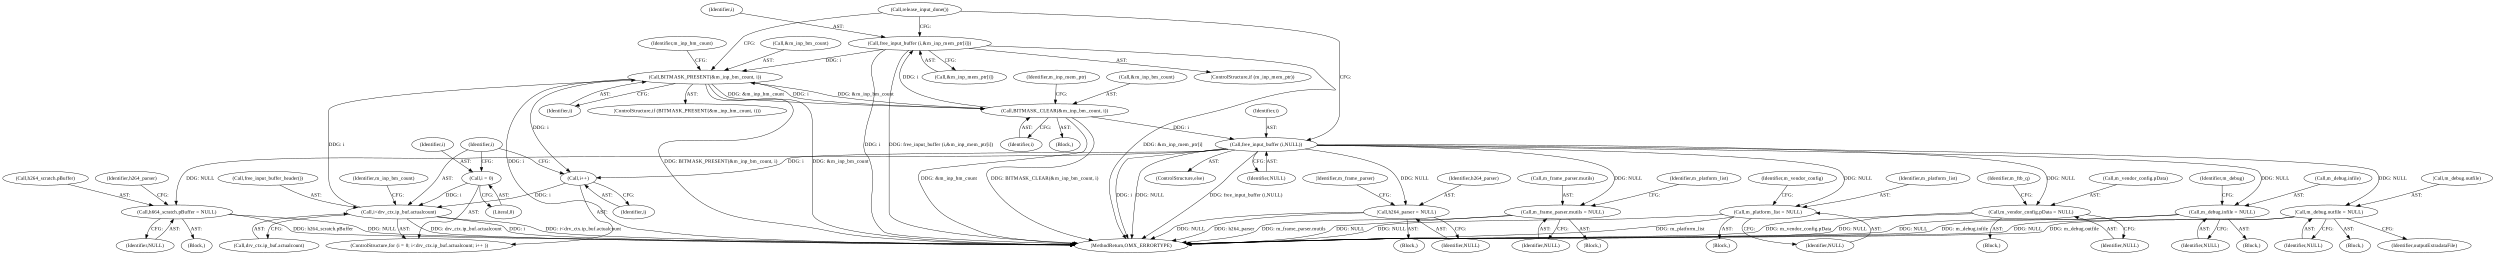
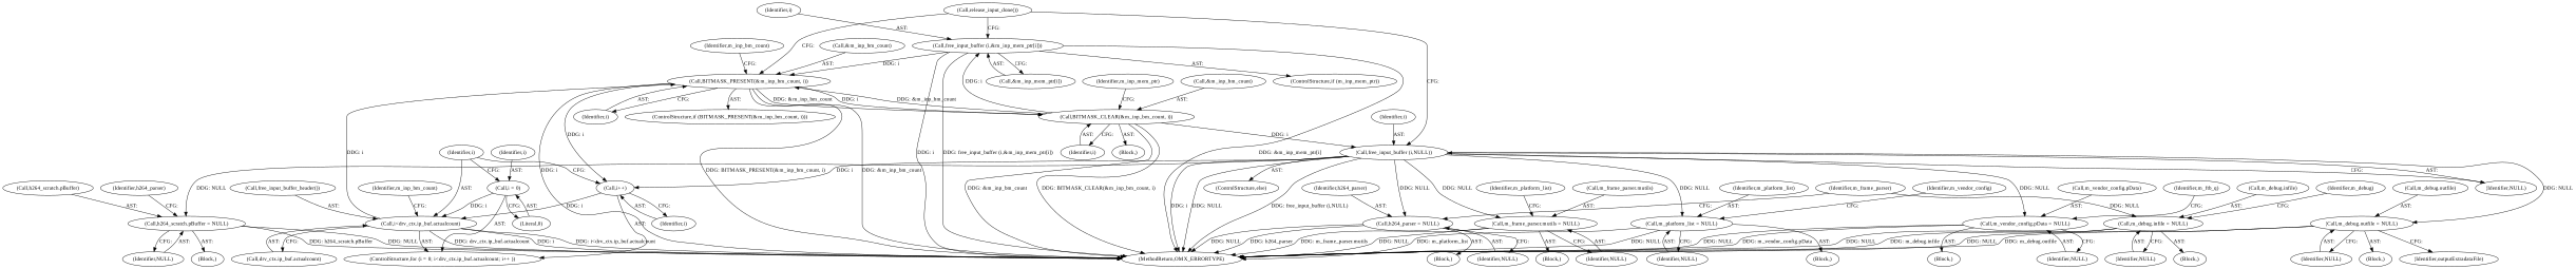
  digraph {
    fontname="Liberation Serif"
    node [fontname="Liberation Serif"]
    edge [fontname="Liberation Serif"]
    n1 [label="(Call,free_input_buffer (i,&m_inp_mem_ptr[i]))"]
    n2 [label="(MethodReturn,OMX_ERRORTYPE)"]
    n3 [label="(Call,&m_inp_mem_ptr[i])"]
    n4 [label="(ControlStructure,if (m_inp_mem_ptr))"]
    n5 [label="(Call,BITMASK_PRESENT(&m_inp_bm_count, i))"]
    n6 [label="(Call,i++)"]
    n7 [label="(Call,i<drv_ctx.ip_buf.actualcount)"]
    n8 [label="(ControlStructure,for (i = 0; i<drv_ctx.ip_buf.actualcount; i++ ))"]
    n9 [label="(Identifier,i)"]
    n10 [label="(Call,BITMASK_CLEAR(&m_inp_bm_count, i))"]
    n11 [label="(Call,free_input_buffer (i,NULL))"]
    n12 [label="(Block,)"]
    n13 [label="(Identifier,i)"]
    n14 [label="(Identifier,i)"]
    n15 [label="(ControlStructure,if (BITMASK_PRESENT(&m_inp_bm_count, i)))"]
-   n16 [label="(Call,h664_scratch.pBuffer = NULL)"]
+   n16 [label="(Call,h264_scratch.pBuffer = NULL)"]
    n17 [label="(Call,h264_parser = NULL)"]
    n18 [label="(Call,m_frame_parser.mutils = NULL)"]
    n19 [label="(Call,m_platform_list = NULL)"]
    n20 [label="(Call,m_vendor_config.pData = NULL)"]
    n21 [label="(Call,m_debug.infile = NULL)"]
    n22 [label="(Call,m_debug.outfile = NULL)"]
    n23 [label="(Identifier,NULL)"]
    n24 [label="(ControlStructure,else)"]
    n25 [label="(Call,drv_ctx.ip_buf.actualcount)"]
    n26 [label="(Call,i = 0)"]
    n27 [label="(Literal,0)"]
    n28 [label="(Identifier,NULL)"]
    n29 [label="(Block,)"]
    n30 [label="(Identifier,NULL)"]
    n31 [label="(Block,)"]
    n32 [label="(Identifier,NULL)"]
    n33 [label="(Block,)"]
    n34 [label="(Identifier,NULL)"]
    n35 [label="(Block,)"]
    n36 [label="(Block,)"]
    n37 [label="(Identifier,NULL)"]
    n38 [label="(Identifier,NULL)"]
    n39 [label="(Block,)"]
    n40 [label="(Identifier,NULL)"]
    n41 [label="(Block,)"]
    n42 [label="(Identifier,outputExtradataFile)"]
    n43 [label="(Call,m_debug.infile)"]
    n44 [label="(Call,release_input_done())"]
    n45 [label="(Identifier,i)"]
    n46 [label="(Identifier,m_platform_list)"]
    n47 [label="(Call,m_debug.outfile)"]
    n48 [label="(Identifier,m_inp_mem_ptr)"]
    n49 [label="(Identifier,h264_parser)"]
    n50 [label="(Call,m_vendor_config.pData)"]
    n51 [label="(Identifier,m_inp_bm_count)"]
    n52 [label="(Identifier,i)"]
    n53 [label="(Identifier,m_ftb_q)"]
    n54 [label="(Identifier,i)"]
    n55 [label="(Call,&m_inp_bm_count)"]
    n56 [label="(Identifier,m_debug)"]
    n57 [label="(Identifier,h264_parser)"]
    n58 [label="(Identifier,m_frame_parser)"]
    n59 [label="(Identifier,m_platform_list)"]
    n60 [label="(Identifier,i)"]
    n61 [label="(Identifier,m_vendor_config)"]
    n62 [label="(Identifier,m_inp_bm_count)"]
    n63 [label="(Call,&m_inp_bm_count)"]
    n64 [label="(Call,m_frame_parser.mutils)"]
    n65 [label="(Call,h264_scratch.pBuffer)"]
    n66 [label="(Call,free_input_buffer_header())"]
    n1 -> n2 [label="DDG: i"]
    n1 -> n2 [label="DDG: free_input_buffer (i,&m_inp_mem_ptr[i])"]
    n1 -> n2 [label="DDG: &m_inp_mem_ptr[i]"]
    n1 -> n3 [label="CFG: "]
    n1 -> n4 [label="AST: "]
    n1 -> n5 [label="DDG: i"]
    n3 -> n1 [label="AST: "]
    n5 -> n2 [label="DDG: &m_inp_bm_count"]
    n5 -> n2 [label="DDG: i"]
    n5 -> n2 [label="DDG: BITMASK_PRESENT(&m_inp_bm_count, i)"]
    n5 -> n6 [label="DDG: i"]
    n5 -> n10 [label="DDG: &m_inp_bm_count"]
    n5 -> n10 [label="DDG: i"]
    n5 -> n14 [label="CFG: "]
    n5 -> n15 [label="AST: "]
    n6 -> n7 [label="DDG: i"]
    n6 -> n8 [label="AST: "]
    n6 -> n9 [label="CFG: "]
    n7 -> n2 [label="DDG: i<drv_ctx.ip_buf.actualcount"]
    n7 -> n2 [label="DDG: drv_ctx.ip_buf.actualcount"]
    n7 -> n2 [label="DDG: i"]
    n7 -> n5 [label="DDG: i"]
    n7 -> n8 [label="AST: "]
    n7 -> n25 [label="CFG: "]
    n9 -> n6 [label="AST: "]
    n10 -> n1 [label="DDG: i"]
    n10 -> n2 [label="DDG: &m_inp_bm_count"]
    n10 -> n2 [label="DDG: BITMASK_CLEAR(&m_inp_bm_count, i)"]
    n10 -> n5 [label="DDG: &m_inp_bm_count"]
    n10 -> n11 [label="DDG: i"]
    n10 -> n12 [label="AST: "]
    n10 -> n13 [label="CFG: "]
    n11 -> n2 [label="DDG: i"]
    n11 -> n2 [label="DDG: NULL"]
    n11 -> n2 [label="DDG: free_input_buffer (i,NULL)"]
    n11 -> n6 [label="DDG: i"]
    n11 -> n16 [label="DDG: NULL"]
    n11 -> n17 [label="DDG: NULL"]
    n11 -> n18 [label="DDG: NULL"]
    n11 -> n19 [label="DDG: NULL"]
    n11 -> n20 [label="DDG: NULL"]
-   n11 -> n21 [label="DDG: NULL"]
+   n58 -> n21 [label="DDG: NULL"]
    n11 -> n22 [label="DDG: NULL"]
    n11 -> n23 [label="CFG: "]
    n11 -> n24 [label="AST: "]
    n13 -> n10 [label="AST: "]
    n14 -> n5 [label="AST: "]
    n16 -> n2 [label="DDG: h264_scratch.pBuffer"]
    n16 -> n2 [label="DDG: NULL"]
    n16 -> n28 [label="CFG: "]
    n16 -> n29 [label="AST: "]
    n17 -> n2 [label="DDG: NULL"]
    n17 -> n2 [label="DDG: h264_parser"]
    n17 -> n30 [label="CFG: "]
    n17 -> n31 [label="AST: "]
    n18 -> n2 [label="DDG: NULL"]
    n18 -> n2 [label="DDG: m_frame_parser.mutils"]
    n18 -> n32 [label="CFG: "]
    n18 -> n33 [label="AST: "]
    n19 -> n2 [label="DDG: NULL"]
    n19 -> n2 [label="DDG: m_platform_list"]
    n19 -> n34 [label="CFG: "]
    n19 -> n35 [label="AST: "]
    n20 -> n2 [label="DDG: m_vendor_config.pData"]
    n20 -> n2 [label="DDG: NULL"]
    n20 -> n36 [label="AST: "]
    n20 -> n37 [label="CFG: "]
    n21 -> n2 [label="DDG: NULL"]
    n21 -> n2 [label="DDG: m_debug.infile"]
    n21 -> n38 [label="CFG: "]
    n21 -> n39 [label="AST: "]
    n22 -> n2 [label="DDG: NULL"]
    n22 -> n2 [label="DDG: m_debug.outfile"]
    n22 -> n40 [label="CFG: "]
    n22 -> n41 [label="AST: "]
    n22 -> n42 [label="CFG: "]
    n23 -> n11 [label="AST: "]
    n25 -> n7 [label="AST: "]
    n26 -> n7 [label="DDG: i"]
    n26 -> n8 [label="AST: "]
    n26 -> n27 [label="CFG: "]
    n27 -> n26 [label="AST: "]
    n28 -> n16 [label="AST: "]
    n30 -> n17 [label="AST: "]
    n32 -> n18 [label="AST: "]
    n34 -> n19 [label="AST: "]
    n37 -> n20 [label="AST: "]
    n38 -> n21 [label="AST: "]
    n40 -> n22 [label="AST: "]
    n43 -> n21 [label="AST: "]
    n44 -> n1 [label="CFG: "]
    n44 -> n5 [label="CFG: "]
    n44 -> n11 [label="CFG: "]
    n45 -> n11 [label="AST: "]
    n46 -> n18 [label="CFG: "]
    n47 -> n22 [label="AST: "]
    n48 -> n10 [label="CFG: "]
    n49 -> n17 [label="AST: "]
    n50 -> n20 [label="AST: "]
    n51 -> n7 [label="CFG: "]
    n52 -> n26 [label="AST: "]
    n53 -> n20 [label="CFG: "]
    n54 -> n1 [label="AST: "]
    n55 -> n5 [label="AST: "]
    n56 -> n21 [label="CFG: "]
    n57 -> n16 [label="CFG: "]
    n58 -> n17 [label="CFG: "]
    n59 -> n19 [label="AST: "]
    n60 -> n6 [label="CFG: "]
    n60 -> n7 [label="AST: "]
    n60 -> n26 [label="CFG: "]
    n61 -> n19 [label="CFG: "]
    n62 -> n5 [label="CFG: "]
    n63 -> n10 [label="AST: "]
    n64 -> n18 [label="AST: "]
    n65 -> n16 [label="AST: "]
    n66 -> n7 [label="AST: "]
  }
